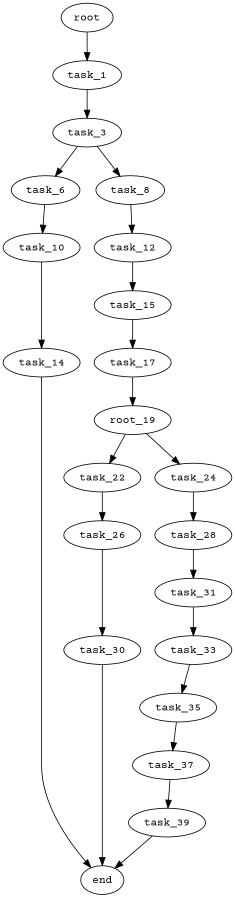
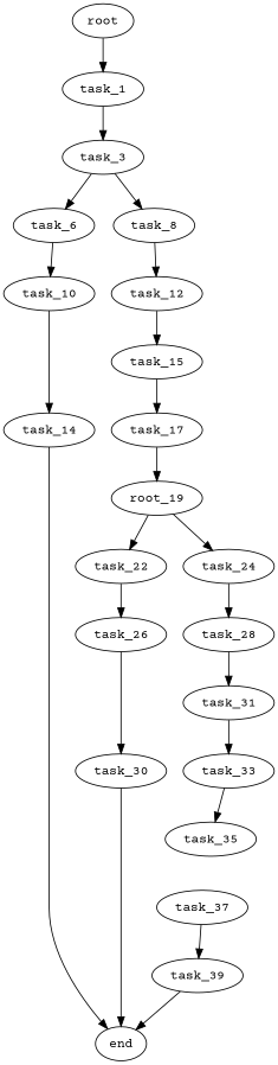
  digraph {
    fontname="Courier Prime"
    node [fontname="Courier Prime"]
    edge [fontname="Courier Prime"]
    root
    task_1
    task_3
    task_6
    task_8
    task_10
    task_12
    task_14
    task_15
    end
    task_17
    n12 [label=root_19]
    task_22
    task_24
    task_26
    task_28
    task_30
    task_31
    task_33
    task_35
    task_37
    task_39
    root -> task_1
    task_1 -> task_3
    task_3 -> task_6
    task_3 -> task_8
    task_6 -> task_10
    task_8 -> task_12
    task_10 -> task_14
    task_12 -> task_15
    task_14 -> end
    task_15 -> task_17
    task_17 -> n12
    n12 -> task_22
    n12 -> task_24
    task_22 -> task_26
    task_24 -> task_28
    task_26 -> task_30
    task_28 -> task_31
    task_30 -> end
    task_31 -> task_33
    task_33 -> task_35
-   task_35 -> task_37
    task_37 -> task_39
    task_39 -> end
  }
